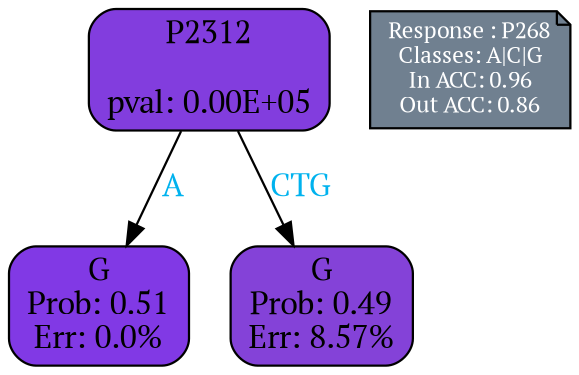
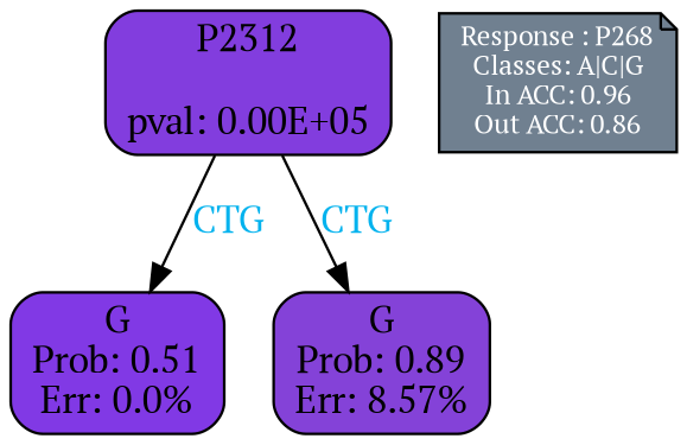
  digraph {
    fontname="PT Serif"
    ranksep=equally
    splines=polylines
    node [color=black fontname="PT Serif" shape=box style="filled, rounded"]
    edge [fontcolor=deepskyblue2 fontname="PT Serif"]
    n1 [fillcolor="#8139e5" label="G\nProb: 0.51\nErr: 0.0%"]
-   n2 [fillcolor="#8442d8" label="G\nProb: 0.49\nErr: 8.57%"]
+   n2 [fillcolor="#8442d8" label="G\nProb: 0.89\nErr: 8.57%"]
    n3 [align=left fillcolor=slategray fontcolor=white fontsize=10 label="Response : P268\nClasses: A|C|G\nIn ACC: 0.96\nOut ACC: 0.86\n" shape=note style=filled]
    n4 [fillcolor="#823dde" label="P2312\n\npval: 0.00E+05"]
    subgraph sub_1 {
      rank=same
      n1
      n2
    }
    subgraph sub_2 {
      rank=same
      n3
      n4
    }
-   n4 -> n1 [label=A]
+   n4 -> n1 [label=CTG]
    n4 -> n2 [label=CTG]
  }
